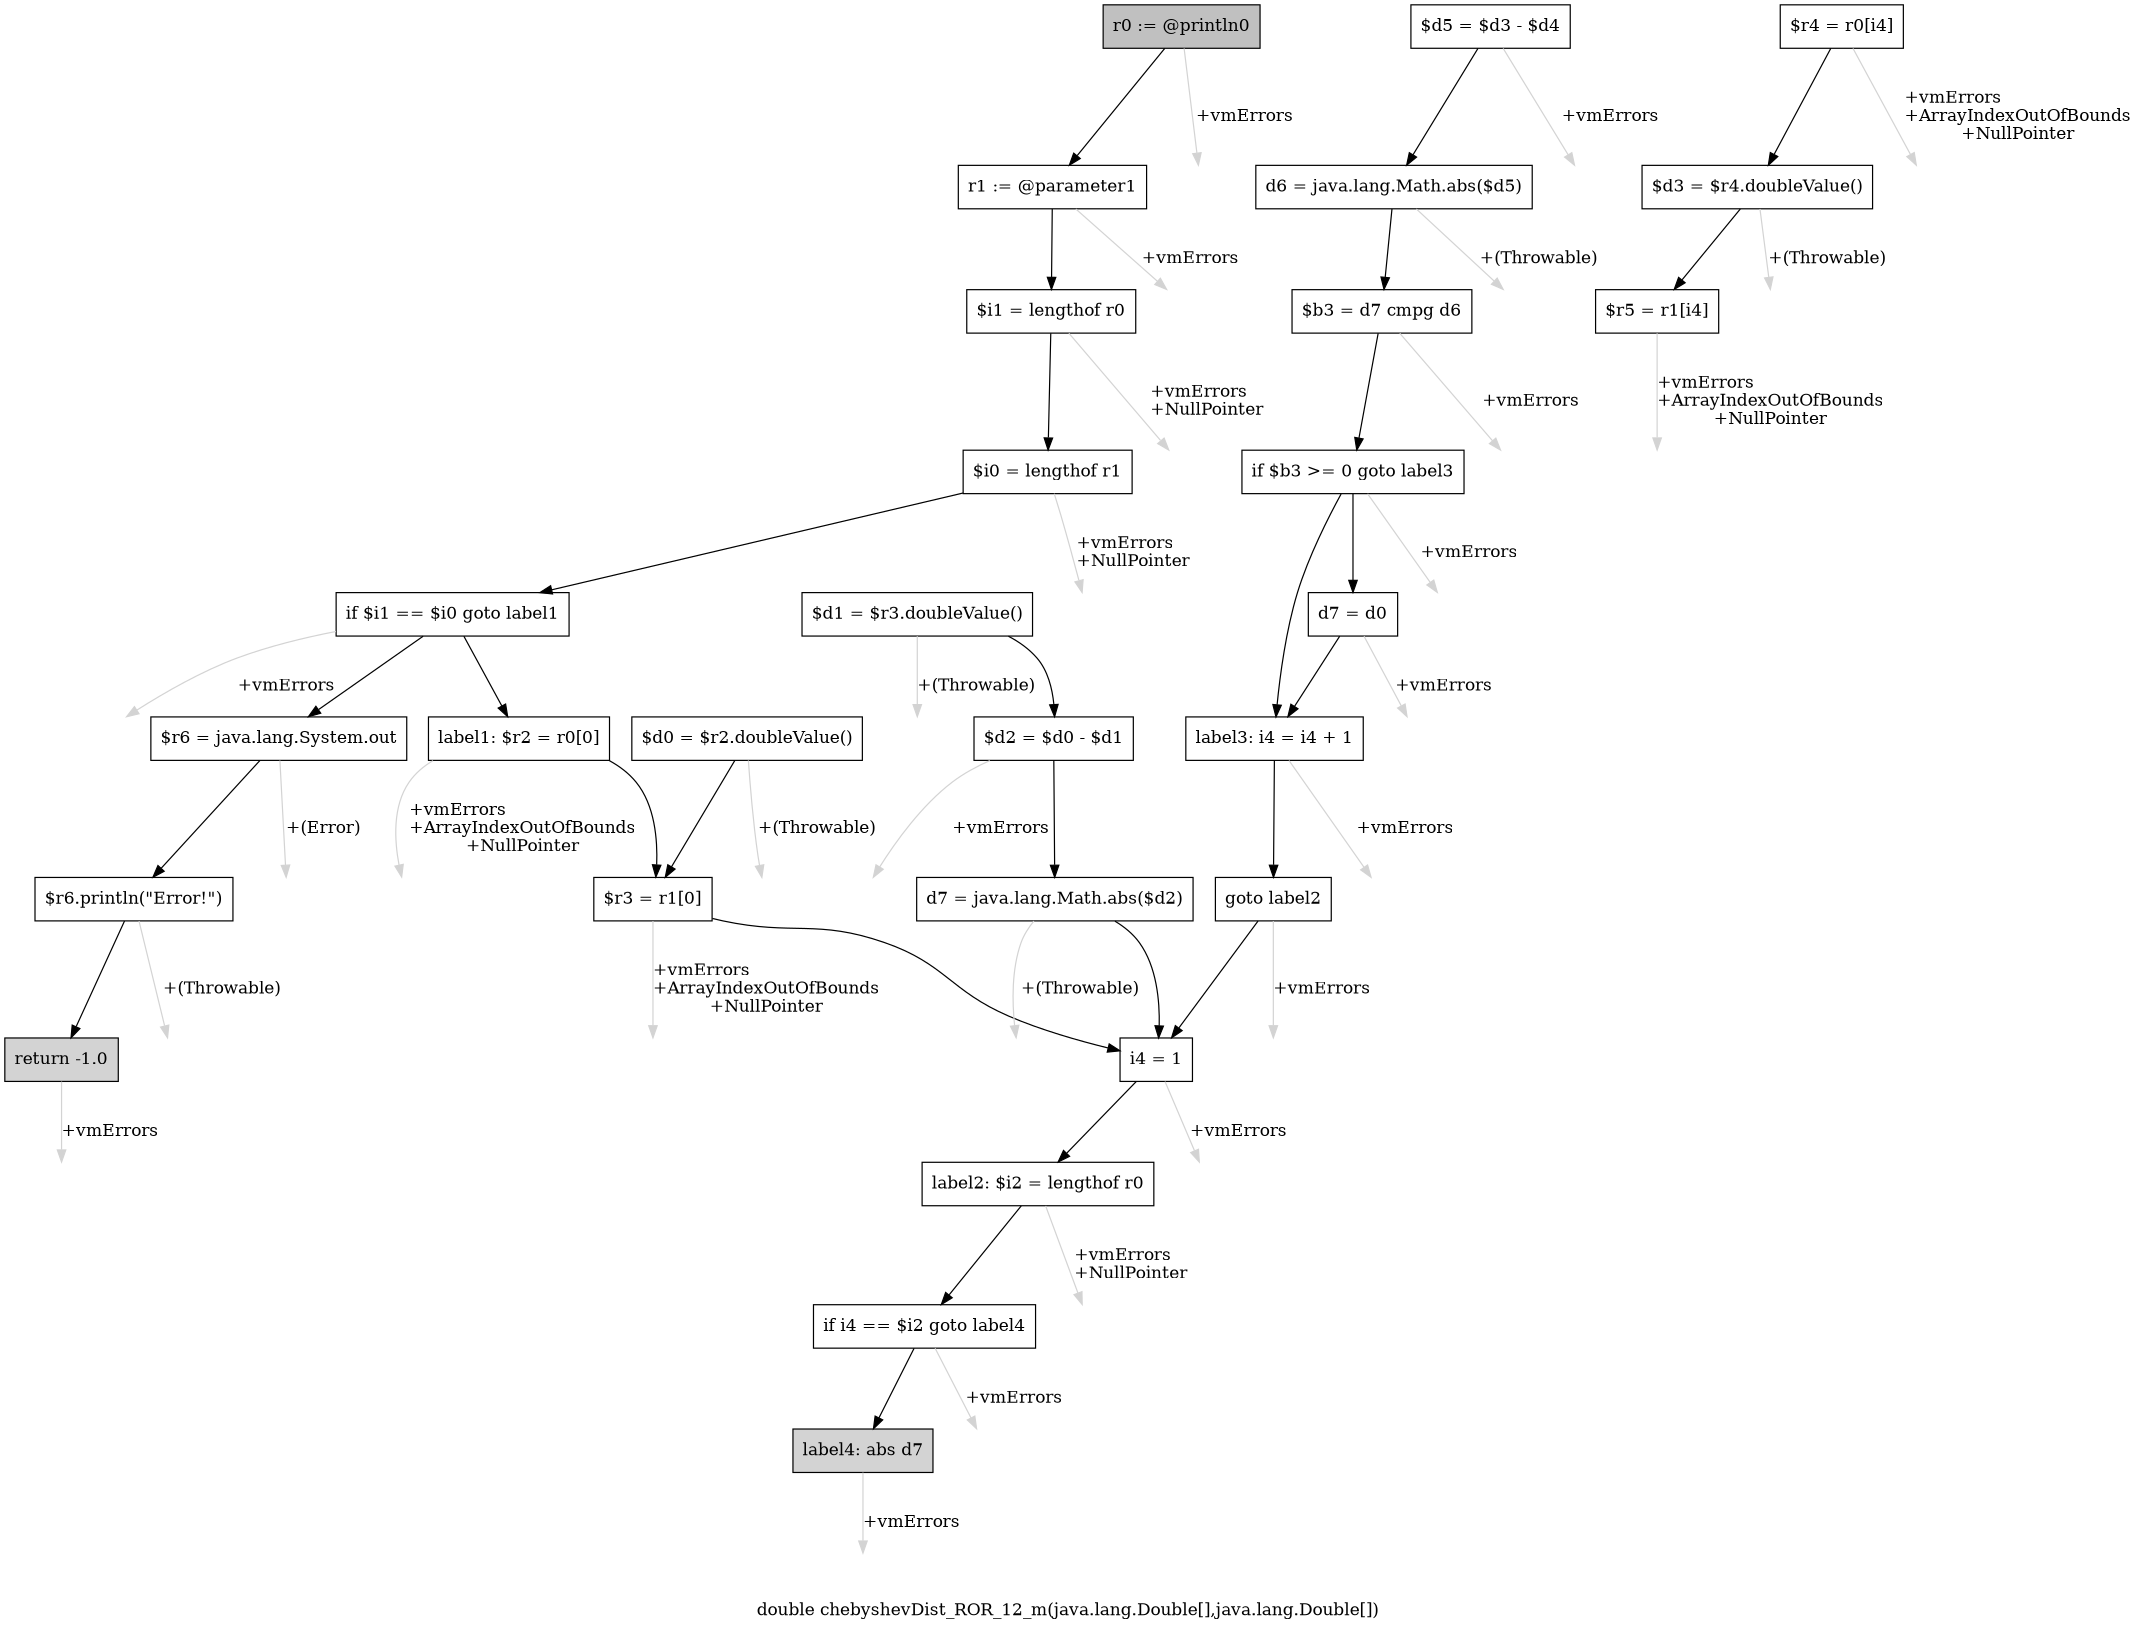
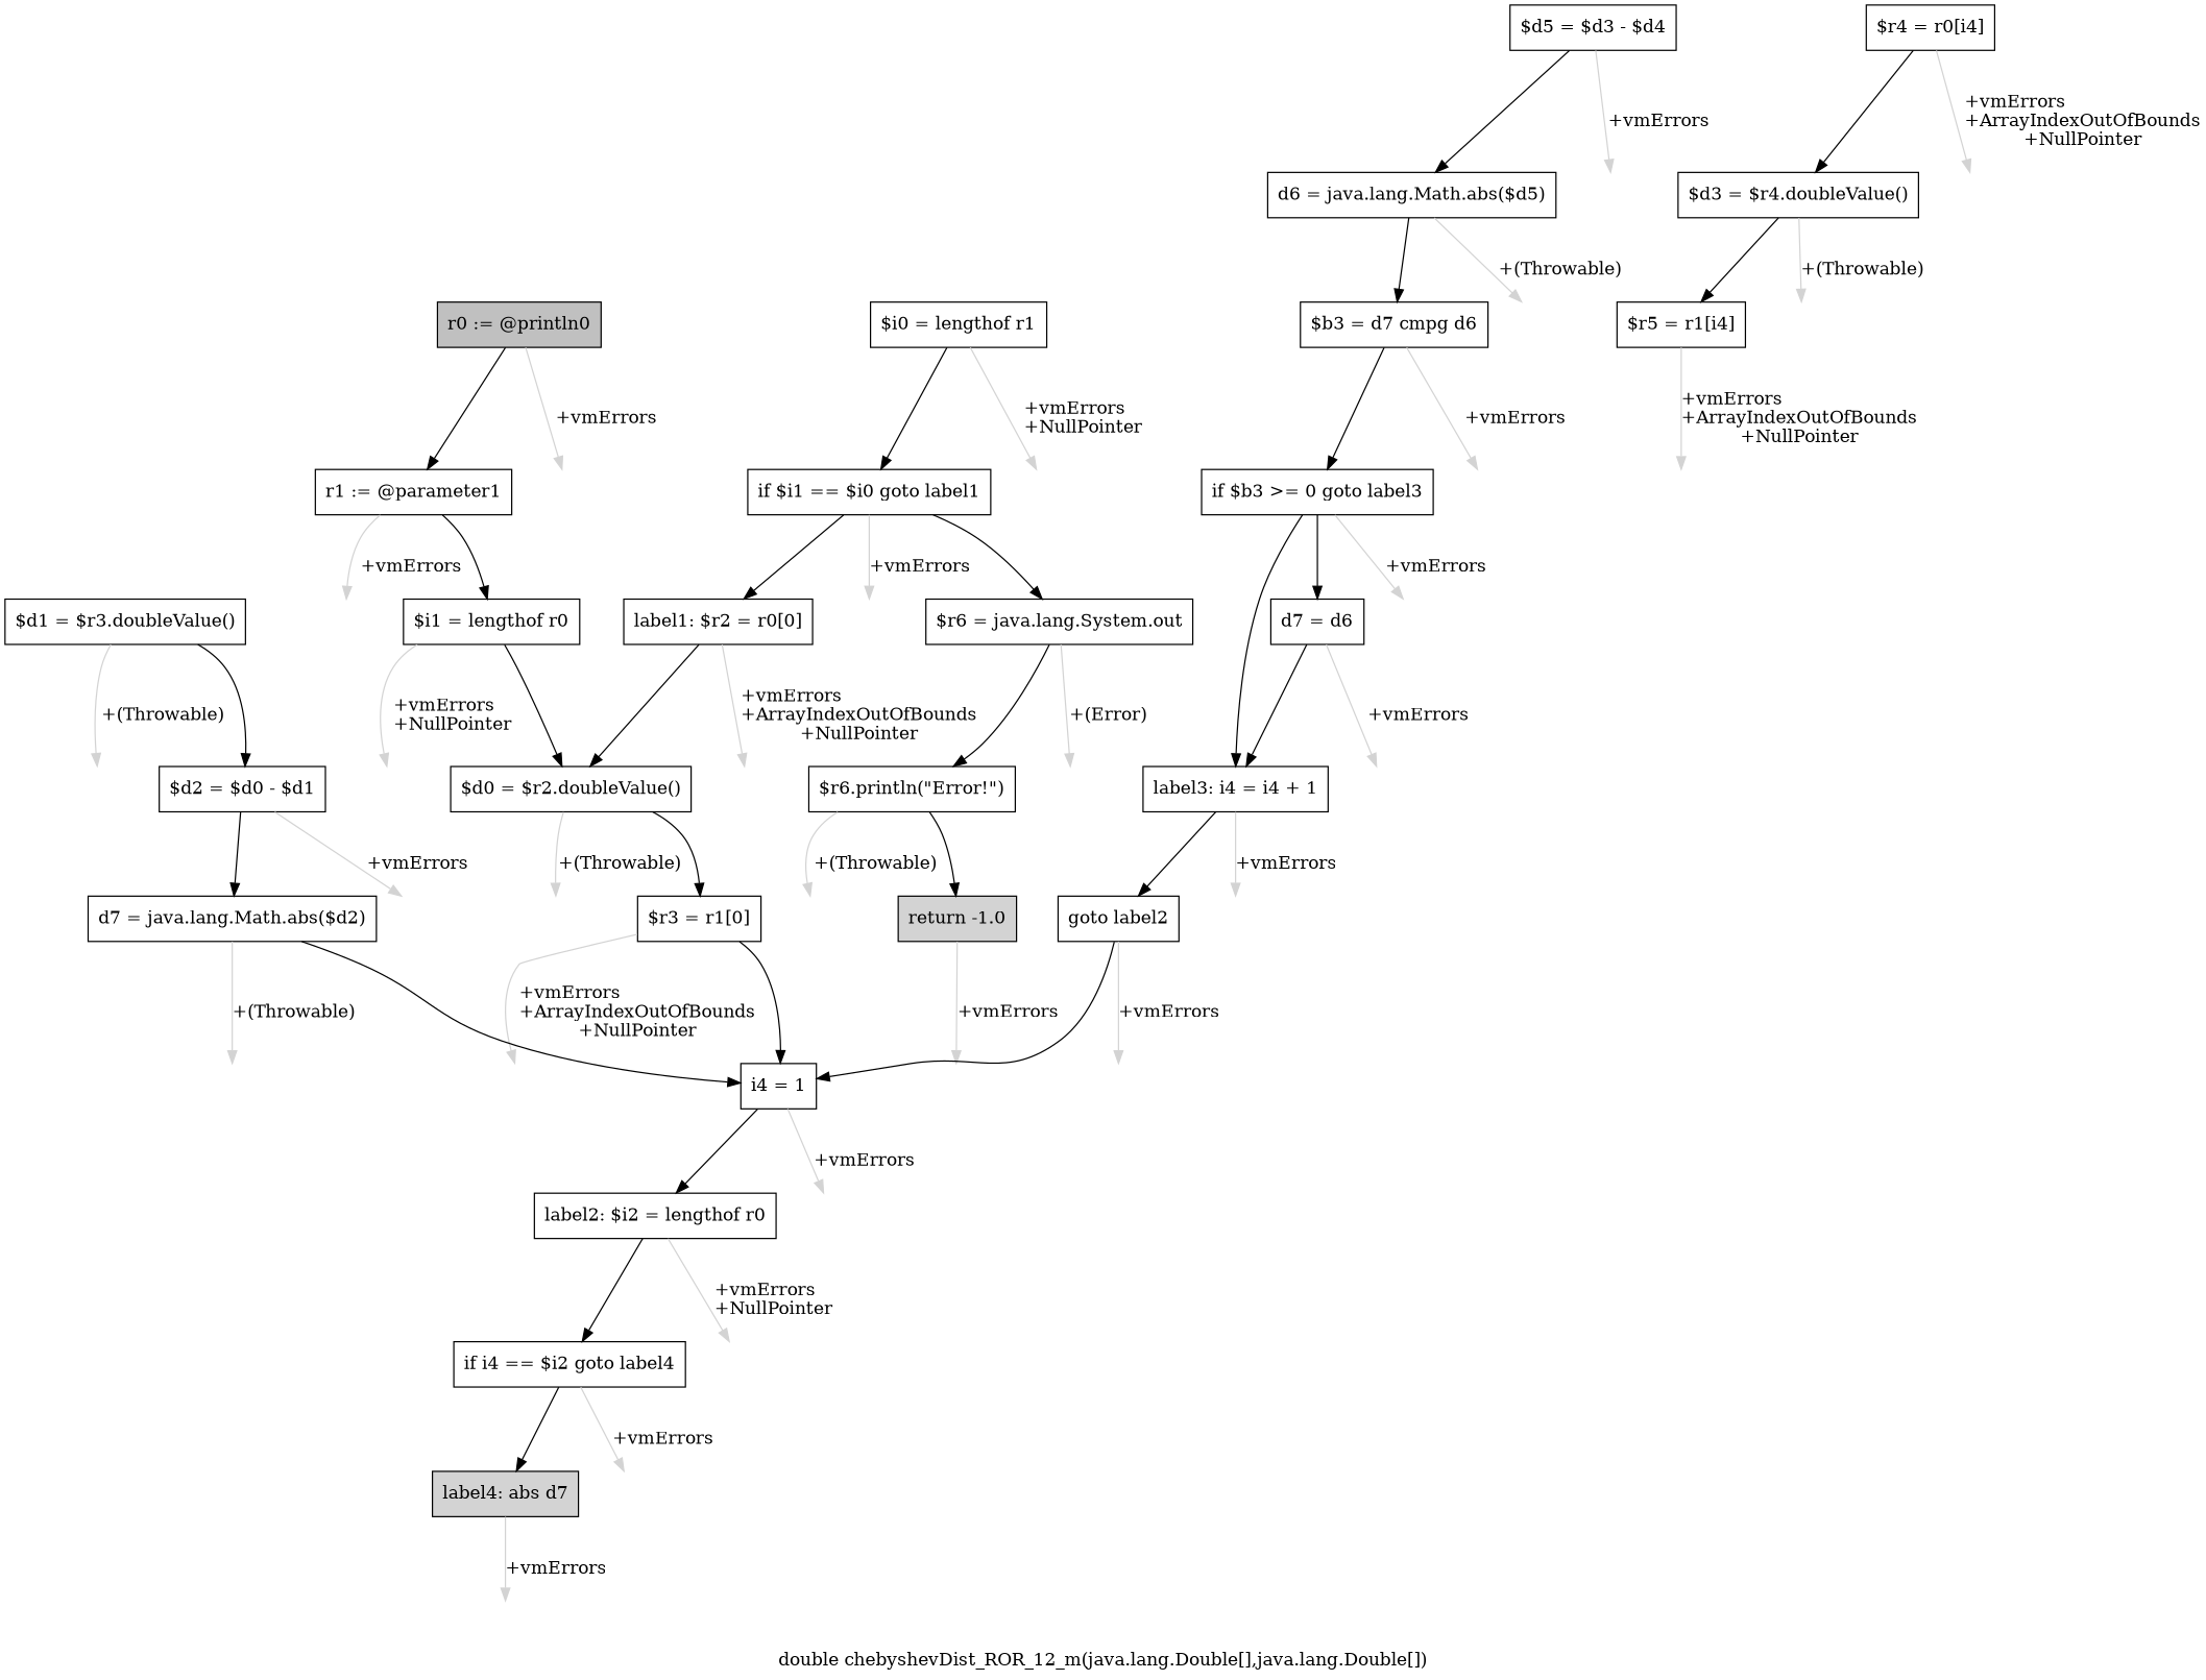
  digraph {
    label="double chebyshevDist_ROR_12_m(java.lang.Double[],java.lang.Double[])"
    node [shape=box style=invis]
    edge [color=lightgray]
    n1 [fillcolor=gray label="r0 := @println0" style=filled]
    n2 [label="r1 := @parameter1" style=""]
    n3 [label=Esc]
    n4 [label="$i1 = lengthof r0" style=""]
    n5 [label=Esc]
    n6 [label="$i0 = lengthof r1" style=""]
    n7 [label=Esc]
    n8 [label="if $i1 == $i0 goto label1" style=""]
    n9 [label=Esc]
    n10 [label="$r6 = java.lang.System.out" style=""]
    n11 [label="label1: $r2 = r0[0]" style=""]
    n12 [label=Esc]
    n13 [label="$r6.println(\"Error!\")" style=""]
    n14 [label=Esc]
    n15 [label="$d0 = $r2.doubleValue()" style=""]
    n16 [label=Esc]
    n17 [fillcolor=lightgray label="return -1.0" style=filled]
    n18 [label=Esc]
    n19 [label="$r3 = r1[0]" style=""]
    n20 [label=Esc]
    n21 [label=Esc]
    n22 [label=Esc]
    n23 [label="i4 = 1" style=""]
    n24 [label="$d1 = $r3.doubleValue()" style=""]
    n25 [label="$d2 = $d0 - $d1" style=""]
    n26 [label=Esc]
    n27 [label="d7 = java.lang.Math.abs($d2)" style=""]
    n28 [label=Esc]
    n29 [label=Esc]
    n30 [label="label2: $i2 = lengthof r0" style=""]
    n31 [label=Esc]
    n32 [label="if i4 == $i2 goto label4" style=""]
    n33 [label=Esc]
    n34 [fillcolor=lightgray label="label4: abs d7" style=filled]
    n35 [label=Esc]
    n36 [label="$r4 = r0[i4]" style=""]
    n37 [label="$d3 = $r4.doubleValue()" style=""]
    n38 [label=Esc]
    n39 [label=Esc]
    n40 [label="$r5 = r1[i4]" style=""]
    n41 [label=Esc]
    n42 [label=Esc]
    n43 [label="$d5 = $d3 - $d4" style=""]
    n44 [label="d6 = java.lang.Math.abs($d5)" style=""]
    n45 [label=Esc]
    n46 [label=Esc]
    n47 [label="$b3 = d7 cmpg d6" style=""]
    n48 [label=Esc]
    n49 [label="if $b3 >= 0 goto label3" style=""]
    n50 [label=Esc]
-   n51 [label="d7 = d0" style=""]
+   n51 [label="d7 = d6" style=""]
    n52 [label="label3: i4 = i4 + 1" style=""]
    n53 [label=Esc]
    n54 [label=Esc]
    n55 [label="goto label2" style=""]
    n56 [label=Esc]
    n57 [label=Esc]
    n1 -> n2 [color=black]
    n1 -> n3 [label="\l+vmErrors"]
    n2 -> n4 [color=black]
    n2 -> n5 [label="\l+vmErrors"]
-   n4 -> n6 [color=black]
+   n4 -> n15 [color=black]
    n4 -> n7 [label="\l+vmErrors\l+NullPointer"]
    n6 -> n8 [color=black]
    n6 -> n9 [label="\l+vmErrors\l+NullPointer"]
    n8 -> n10 [color=black]
    n8 -> n11 [color=black]
    n8 -> n12 [label="\l+vmErrors"]
    n10 -> n13 [color=black]
    n10 -> n14 [label="\l+(Error)"]
-   n11 -> n19 [color=black]
+   n11 -> n15 [color=black]
    n11 -> n16 [label="\l+vmErrors\l+ArrayIndexOutOfBounds\l+NullPointer"]
    n13 -> n17 [color=black]
    n13 -> n18 [label="\l+(Throwable)"]
    n15 -> n19 [color=black]
    n15 -> n20 [label="\l+(Throwable)"]
    n17 -> n21 [label="\l+vmErrors"]
    n19 -> n22 [label="\l+vmErrors\l+ArrayIndexOutOfBounds\l+NullPointer"]
    n19 -> n23 [color=black]
    n23 -> n30 [color=black]
    n23 -> n31 [label="\l+vmErrors"]
    n24 -> n25 [color=black]
    n24 -> n26 [label="\l+(Throwable)"]
    n25 -> n27 [color=black]
    n25 -> n28 [label="\l+vmErrors"]
    n27 -> n23 [color=black]
    n27 -> n29 [label="\l+(Throwable)"]
    n30 -> n32 [color=black]
    n30 -> n33 [label="\l+vmErrors\l+NullPointer"]
    n32 -> n34 [color=black]
    n32 -> n35 [label="\l+vmErrors"]
    n34 -> n39 [label="\l+vmErrors"]
    n36 -> n37 [color=black]
    n36 -> n38 [label="\l+vmErrors\l+ArrayIndexOutOfBounds\l+NullPointer"]
    n37 -> n40 [color=black]
    n37 -> n41 [label="\l+(Throwable)"]
    n40 -> n42 [label="\l+vmErrors\l+ArrayIndexOutOfBounds\l+NullPointer"]
    n43 -> n44 [color=black]
    n43 -> n45 [label="\l+vmErrors"]
    n44 -> n47 [color=black]
    n44 -> n48 [label="\l+(Throwable)"]
    n47 -> n49 [color=black]
    n47 -> n50 [label="\l+vmErrors"]
    n49 -> n51 [color=black]
    n49 -> n52 [color=black]
    n49 -> n53 [label="\l+vmErrors"]
    n51 -> n52 [color=black]
    n51 -> n54 [label="\l+vmErrors"]
    n52 -> n55 [color=black]
    n52 -> n56 [label="\l+vmErrors"]
    n55 -> n23 [color=black]
    n55 -> n57 [label="\l+vmErrors"]
  }
